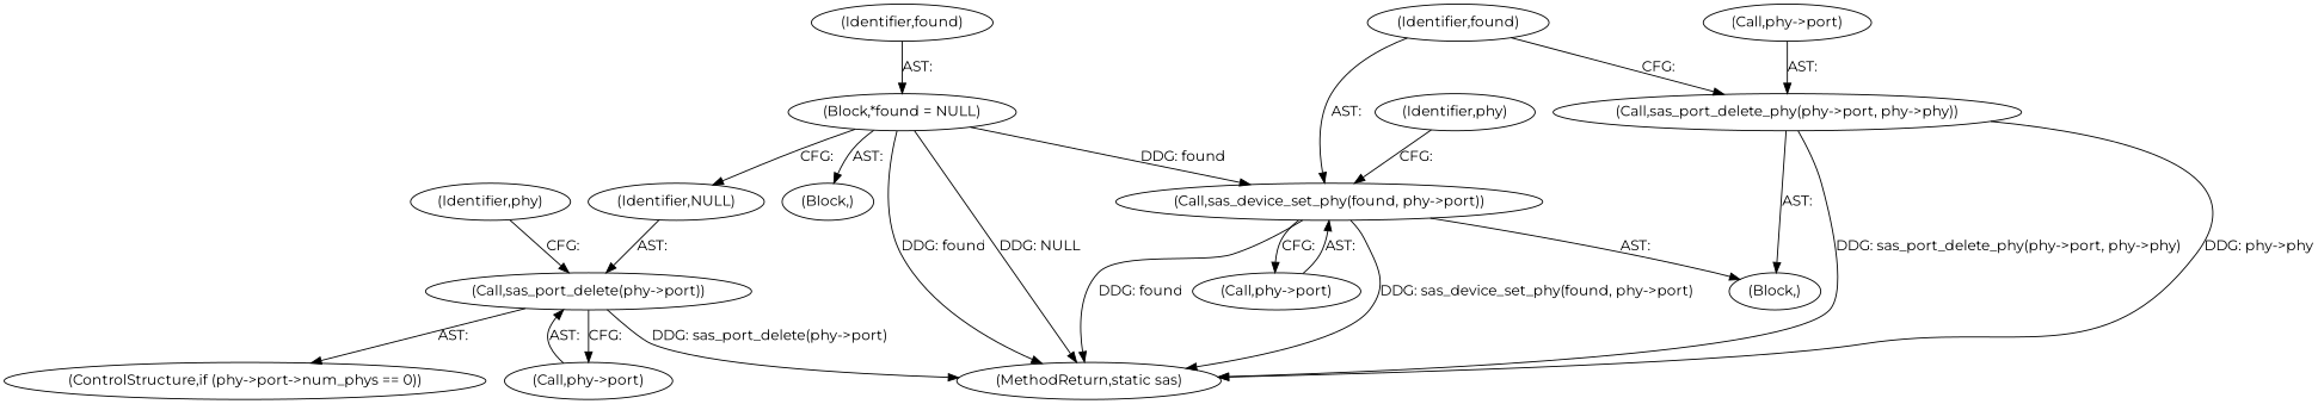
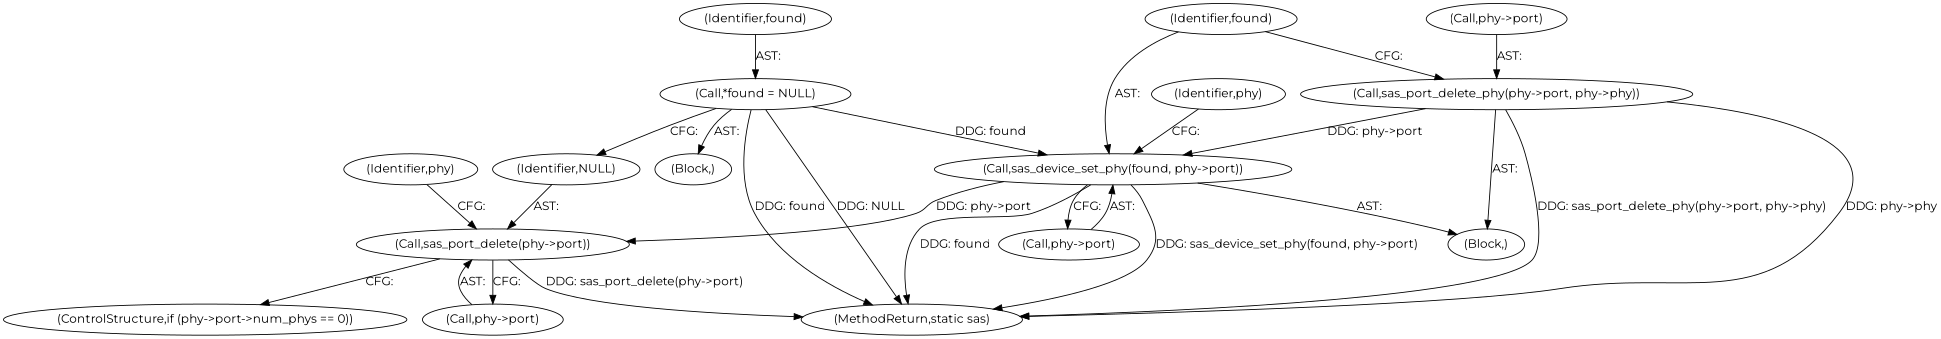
  digraph {
    fontname=Montserrat
    node [fontname=Montserrat]
    edge [fontname=Montserrat]
    n1 [label="(Call,sas_port_delete(phy->port))"]
    n2 [label="(MethodReturn,static sas)"]
    n3 [label="(ControlStructure,if (phy->port->num_phys == 0))"]
    n4 [label="(Call,phy->port)"]
    n5 [label="(Call,sas_device_set_phy(found, phy->port))"]
    n6 [label="(Block,)"]
    n7 [label="(Call,phy->port)"]
-   n8 [label="(Block,*found = NULL)"]
+   n8 [label="(Call,*found = NULL)"]
    n9 [label="(Block,)"]
    n10 [label="(Identifier,NULL)"]
    n11 [label="(Call,sas_port_delete_phy(phy->port, phy->phy))"]
    n12 [label="(Identifier,phy)"]
    n13 [label="(Identifier,phy)"]
    n14 [label="(Identifier,found)"]
    n15 [label="(Call,phy->port)"]
    n16 [label="(Identifier,found)"]
    n1 -> n2 [label="DDG: sas_port_delete(phy->port)"]
-   n1 -> n3 [label="AST: "]
+   n1 -> n3 [label="CFG: "]
    n1 -> n4 [label="CFG: "]
    n4 -> n1 [label="AST: "]
+   n5 -> n1 [label="DDG: phy->port"]
    n5 -> n2 [label="DDG: found"]
    n5 -> n2 [label="DDG: sas_device_set_phy(found, phy->port)"]
    n5 -> n6 [label="AST: "]
    n5 -> n7 [label="CFG: "]
    n7 -> n5 [label="AST: "]
    n8 -> n2 [label="DDG: NULL"]
    n8 -> n2 [label="DDG: found"]
    n8 -> n5 [label="DDG: found"]
    n8 -> n9 [label="AST: "]
    n8 -> n10 [label="CFG: "]
    n10 -> n1 [label="AST: "]
    n11 -> n2 [label="DDG: phy->phy"]
    n11 -> n2 [label="DDG: sas_port_delete_phy(phy->port, phy->phy)"]
+   n11 -> n5 [label="DDG: phy->port"]
    n11 -> n6 [label="AST: "]
    n12 -> n1 [label="CFG: "]
    n13 -> n5 [label="CFG: "]
    n14 -> n8 [label="AST: "]
    n15 -> n11 [label="AST: "]
    n16 -> n5 [label="AST: "]
    n16 -> n11 [label="CFG: "]
  }
